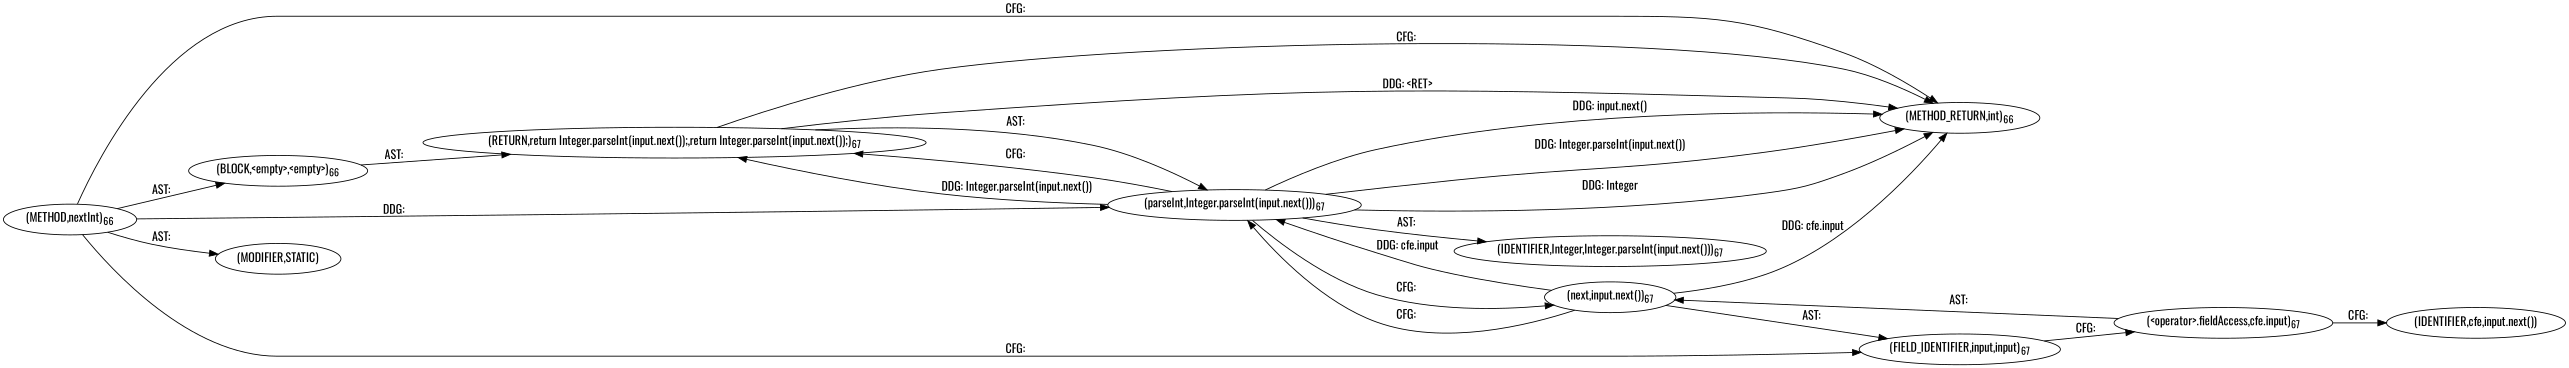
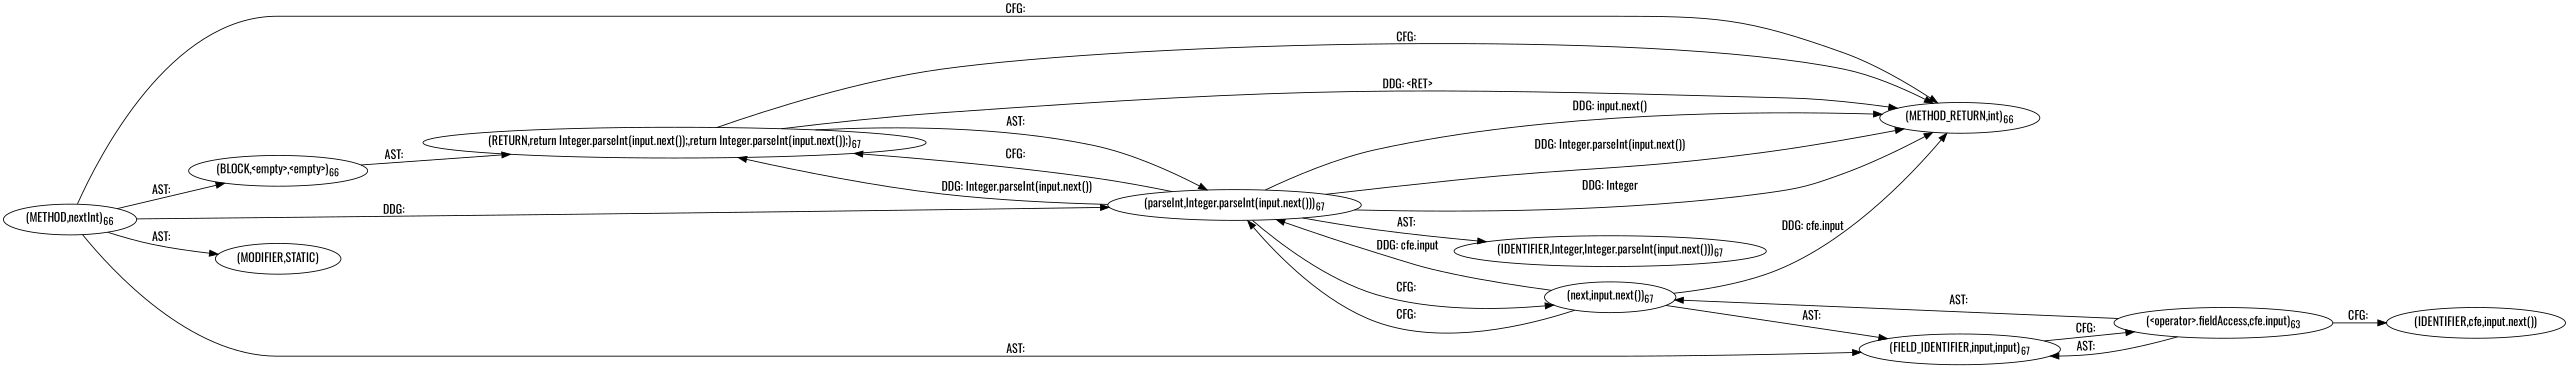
  digraph {
    fontname=Oswald
    rankdir=LR
    node [fontname=Oswald]
    edge [fontname=Oswald]
    n1 [label=<(METHOD,nextInt)<SUB>66</SUB>>]
    n2 [label=<(BLOCK,&lt;empty&gt;,&lt;empty&gt;)<SUB>66</SUB>>]
    n3 [label=<(parseInt,Integer.parseInt(input.next()))<SUB>67</SUB>>]
    n4 [label=<(FIELD_IDENTIFIER,input,input)<SUB>67</SUB>>]
    n5 [label=<(MODIFIER,STATIC)>]
    n6 [label=<(METHOD_RETURN,int)<SUB>66</SUB>>]
    n7 [label=<(RETURN,return Integer.parseInt(input.next());,return Integer.parseInt(input.next());)<SUB>67</SUB>>]
    n8 [label=<(IDENTIFIER,Integer,Integer.parseInt(input.next()))<SUB>67</SUB>>]
    n9 [label=<(next,input.next())<SUB>67</SUB>>]
-   n10 [label=<(&lt;operator&gt;.fieldAccess,cfe.input)<SUB>67</SUB>>]
+   n10 [label=<(&lt;operator&gt;.fieldAccess,cfe.input)<SUB>63</SUB>>]
    n11 [label=<(IDENTIFIER,cfe,input.next())>]
    n1 -> n2 [label="AST: "]
    n1 -> n3 [label="DDG: "]
-   n1 -> n4 [label="CFG: "]
+   n1 -> n4 [label="AST: "]
    n1 -> n5 [label="AST: "]
    n1 -> n6 [label="CFG: "]
    n2 -> n7 [label="AST: "]
    n3 -> n6 [label="DDG: Integer"]
    n3 -> n6 [label="DDG: input.next()"]
    n3 -> n6 [label="DDG: Integer.parseInt(input.next())"]
    n3 -> n7 [label="CFG: "]
    n3 -> n7 [label="DDG: Integer.parseInt(input.next())"]
    n3 -> n8 [label="AST: "]
    n3 -> n9 [label="CFG: "]
    n4 -> n10 [label="CFG: "]
    n7 -> n3 [label="AST: "]
    n7 -> n6 [label="CFG: "]
    n7 -> n6 [label="DDG: &lt;RET&gt;"]
    n9 -> n3 [label="CFG: "]
    n9 -> n3 [label="DDG: cfe.input"]
    n9 -> n4 [label="AST: "]
    n9 -> n6 [label="DDG: cfe.input"]
+   n10 -> n4 [label="AST: "]
    n10 -> n9 [label="AST: "]
    n10 -> n11 [label="CFG: "]
  }
